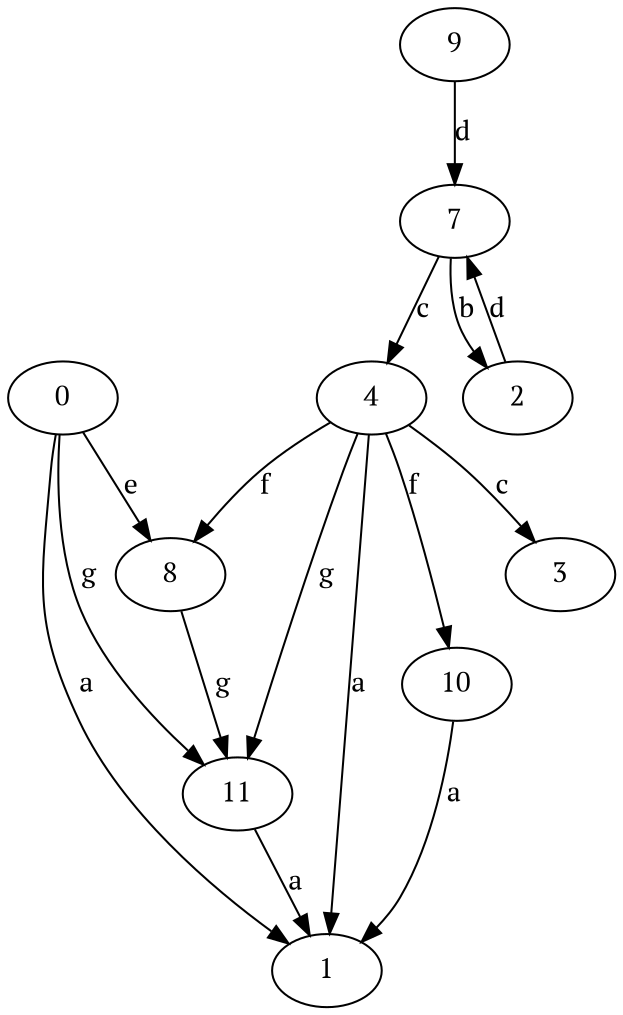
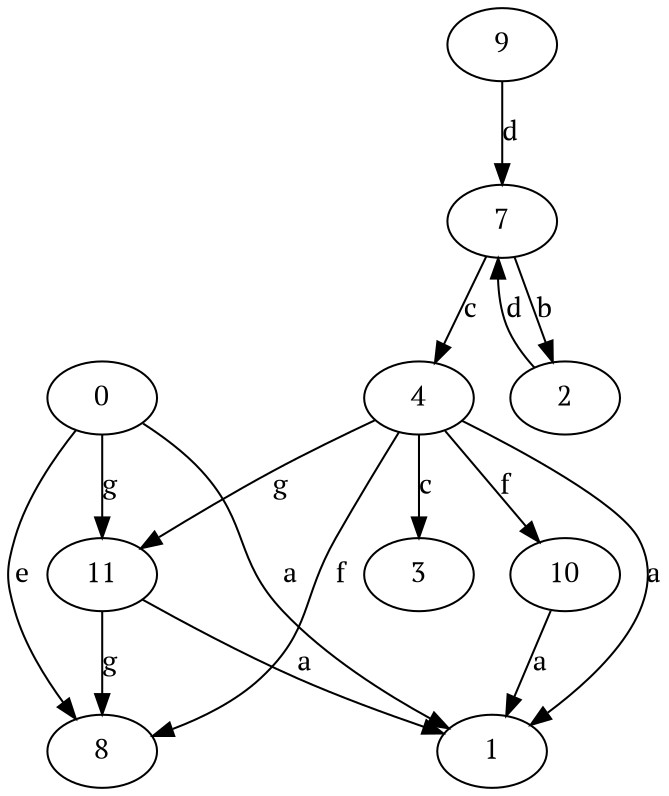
  strict digraph {
    fontname="PT Serif"
    node [fontname="PT Serif"]
    edge [fontname="PT Serif"]
    0
    1
    8
    11
    7
    2
    4
    3
    10
    9
    0 -> 1 [label=a]
    0 -> 8 [label=e]
    0 -> 11 [label=g]
-   8 -> 11 [label=g]
+   11 -> 8 [label=g]
    11 -> 1 [label=a]
    7 -> 2 [label=b]
    7 -> 4 [label=c]
    2 -> 7 [label=d]
    4 -> 1 [label=a]
    4 -> 8 [label=f]
    4 -> 11 [label=g]
    4 -> 3 [label=c]
    4 -> 10 [label=f]
    10 -> 1 [label=a]
    9 -> 7 [label=d]
  }
